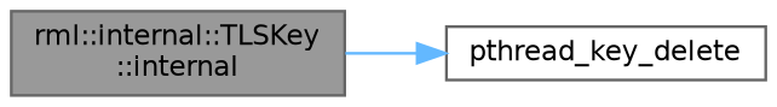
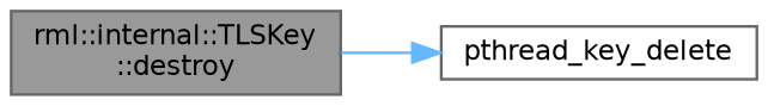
  digraph {
    rankdir=LR
    fontname="DejaVu Sans"
    node [fontname="DejaVu Sans" fontsize=10 shape=box style=filled]
-   n1 [color=gray40 fillcolor=grey60 fontcolor=black height=0.2 label="rml::internal::TLSKey\l::internal" width=0.4]
+   n1 [color=gray40 fillcolor=grey60 fontcolor=black height=0.2 label="rml::internal::TLSKey\l::destroy" width=0.4]
    n2 [color=grey40 fillcolor=white height=0.2 label=pthread_key_delete width=0.4]
    n1 -> n2 [color=steelblue1 fontname="DejaVu Sans" fontsize=10 labelfontname=Helvetica labelfontsize=10 style=solid]
  }
